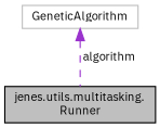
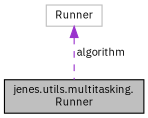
  digraph {
    fontname="IBM Plex Sans"
    node [fontname="IBM Plex Sans" fontsize=10 shape=record style=filled]
    n1 [color=black fillcolor=grey75 fontcolor=black height=0.2 label="jenes.utils.multitasking.\lRunner" width=0.4]
-   n2 [color=grey75 fillcolor=white height=0.2 label=GeneticAlgorithm width=0.4]
+   n2 [color=grey75 fillcolor=white height=0.2 label=Runner width=0.4]
    n2 -> n1 [color=darkorchid3 dir=back fontname="IBM Plex Sans" fontsize=10 label=" algorithm" labelfontname=Helvetica labelfontsize=10 style=dashed]
  }
